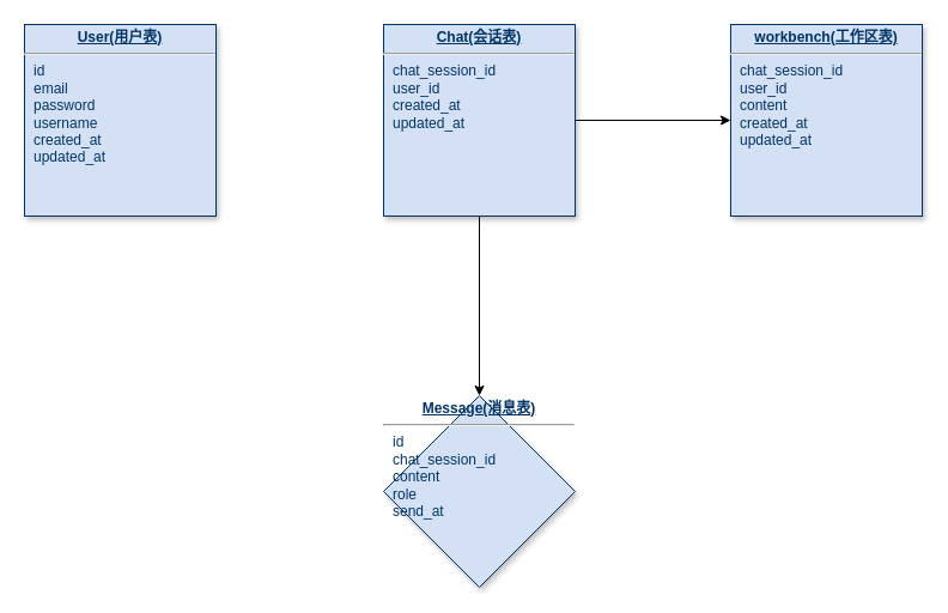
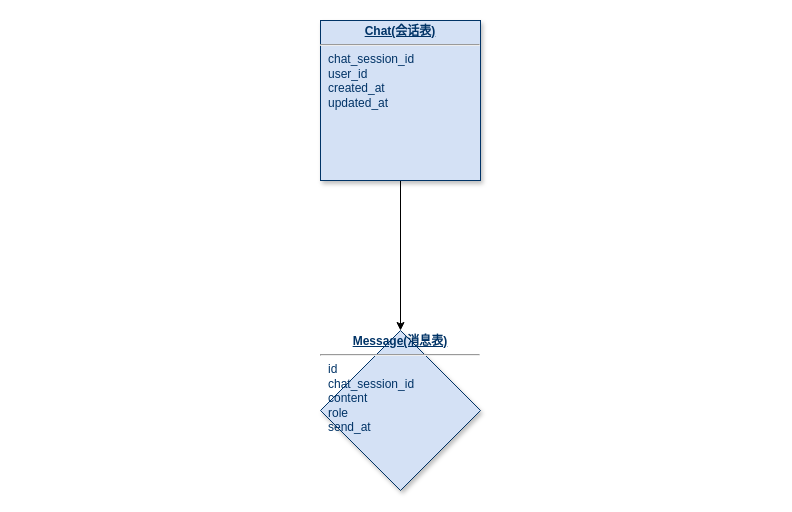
  <mxCell id="0" />
  <mxCell id="1" parent="0" />
- <mxCell id="2" value="&lt;p style=&quot;margin: 0px; margin-top: 4px; text-align: center; text-decoration: underline;&quot;&gt;&lt;b&gt;User(用户表)&lt;/b&gt;&lt;/p&gt;&lt;hr&gt;&lt;p style=&quot;margin: 0px; margin-left: 8px;&quot;&gt;&lt;span style=&quot;background-color: initial;&quot;&gt;id&lt;/span&gt;&lt;/p&gt;&lt;p style=&quot;margin: 0px; margin-left: 8px;&quot;&gt;&lt;span style=&quot;background-color: initial;&quot;&gt;email&lt;/span&gt;&lt;/p&gt;&lt;p style=&quot;margin: 0px; margin-left: 8px;&quot;&gt;password&lt;/p&gt;&lt;p style=&quot;margin: 0px; margin-left: 8px;&quot;&gt;username&lt;/p&gt;&lt;p style=&quot;margin: 0px; margin-left: 8px;&quot;&gt;created_at&lt;/p&gt;&lt;p style=&quot;margin: 0px; margin-left: 8px;&quot;&gt;updated_at&lt;/p&gt;" style="verticalAlign=top;align=left;overflow=fill;fontSize=12;fontFamily=Helvetica;html=1;strokeColor=#003366;shadow=1;fillColor=#D4E1F5;fontColor=#003366" parent="1" vertex="1"><mxGeometry x="20" y="20" width="160" height="160" as="geometry" /></mxCell>
  <mxCell id="3" value="" style="edgeStyle=orthogonalEdgeStyle;rounded=0;orthogonalLoop=1;jettySize=auto;html=1;" edge="1" parent="1" source="5" target="6"><mxGeometry relative="1" as="geometry" /></mxCell>
- <mxCell id="4" value="" style="edgeStyle=orthogonalEdgeStyle;rounded=0;orthogonalLoop=1;jettySize=auto;html=1;" edge="1" parent="1" source="5" target="7"><mxGeometry relative="1" as="geometry" /></mxCell>
  <mxCell id="5" value="&lt;p style=&quot;margin: 0px; margin-top: 4px; text-align: center; text-decoration: underline;&quot;&gt;&lt;b&gt;Chat(会话表)&lt;/b&gt;&lt;/p&gt;&lt;hr&gt;&lt;p style=&quot;margin: 0px; margin-left: 8px;&quot;&gt;chat_session_id&lt;/p&gt;&lt;p style=&quot;margin: 0px; margin-left: 8px;&quot;&gt;user_id&lt;/p&gt;&lt;p style=&quot;margin: 0px; margin-left: 8px;&quot;&gt;created_at&lt;/p&gt;&lt;p style=&quot;margin: 0px; margin-left: 8px;&quot;&gt;updated_at&lt;/p&gt;" style="verticalAlign=top;align=left;overflow=fill;fontSize=12;fontFamily=Helvetica;html=1;strokeColor=#003366;shadow=1;fillColor=#D4E1F5;fontColor=#003366" vertex="1" parent="1"><mxGeometry x="320" y="20" width="160" height="160" as="geometry" /></mxCell>
  <mxCell id="6" value="&lt;p style=&quot;margin: 0px; margin-top: 4px; text-align: center; text-decoration: underline;&quot;&gt;&lt;b&gt;Message(消息表)&lt;/b&gt;&lt;/p&gt;&lt;hr&gt;&lt;p style=&quot;margin: 0px; margin-left: 8px;&quot;&gt;id&lt;/p&gt;&lt;p style=&quot;margin: 0px; margin-left: 8px;&quot;&gt;chat_session_id&lt;/p&gt;&lt;p style=&quot;margin: 0px; margin-left: 8px;&quot;&gt;content&lt;/p&gt;&lt;p style=&quot;margin: 0px; margin-left: 8px;&quot;&gt;role&lt;/p&gt;&lt;p style=&quot;margin: 0px; margin-left: 8px;&quot;&gt;send_at&lt;/p&gt;" style="rhombus;verticalAlign=top;align=left;overflow=fill;fontSize=12;fontFamily=Helvetica;html=1;strokeColor=#003366;shadow=1;fillColor=#D4E1F5;fontColor=#003366;" vertex="1" parent="1"><mxGeometry x="320" y="330" width="160" height="160" as="geometry" /></mxCell>
- <mxCell id="7" value="&lt;p style=&quot;margin: 0px; margin-top: 4px; text-align: center; text-decoration: underline;&quot;&gt;&lt;b&gt;workbench(工作区表)&lt;/b&gt;&lt;/p&gt;&lt;hr&gt;&lt;p style=&quot;margin: 0px; margin-left: 8px;&quot;&gt;chat_session_id&lt;/p&gt;&lt;p style=&quot;margin: 0px; margin-left: 8px;&quot;&gt;user_id&lt;/p&gt;&lt;p style=&quot;margin: 0px; margin-left: 8px;&quot;&gt;content&lt;/p&gt;&lt;p style=&quot;margin: 0px; margin-left: 8px;&quot;&gt;created_at&lt;/p&gt;&lt;p style=&quot;margin: 0px; margin-left: 8px;&quot;&gt;updated_at&lt;/p&gt;" style="verticalAlign=top;align=left;overflow=fill;fontSize=12;fontFamily=Helvetica;html=1;strokeColor=#003366;shadow=1;fillColor=#D4E1F5;fontColor=#003366" vertex="1" parent="1"><mxGeometry x="610" y="20" width="160" height="160" as="geometry" /></mxCell>
